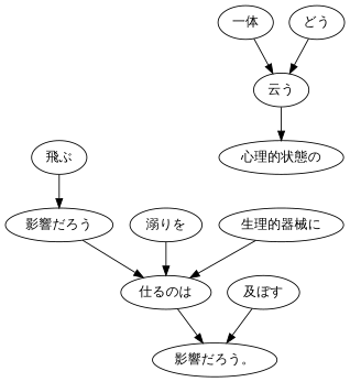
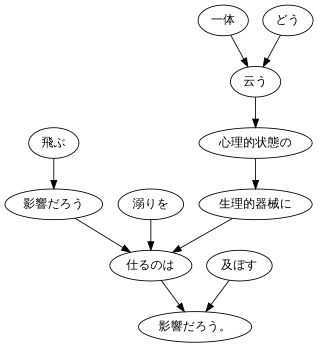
  digraph {
    fontname="Liberation Serif"
    node [fontname="Liberation Serif"]
    edge [fontname="Liberation Serif"]
    n1 [label="飛ぶ"]
    n2 [label="影響だろう"]
    n3 [label="仕るのは"]
    n4 [label="影響だろう。"]
    n5 [label="溺りを"]
    n6 [label="一体"]
    n7 [label="云う"]
    n8 [label="心理的状態の"]
    n9 [label="どう"]
    n10 [label="生理的器械に"]
    n11 [label="及ぼす"]
    n1 -> n2
    n2 -> n3
    n3 -> n4
    n5 -> n3
    n6 -> n7
    n7 -> n8
+   n8 -> n10
    n9 -> n7
    n10 -> n3
    n11 -> n4
  }
